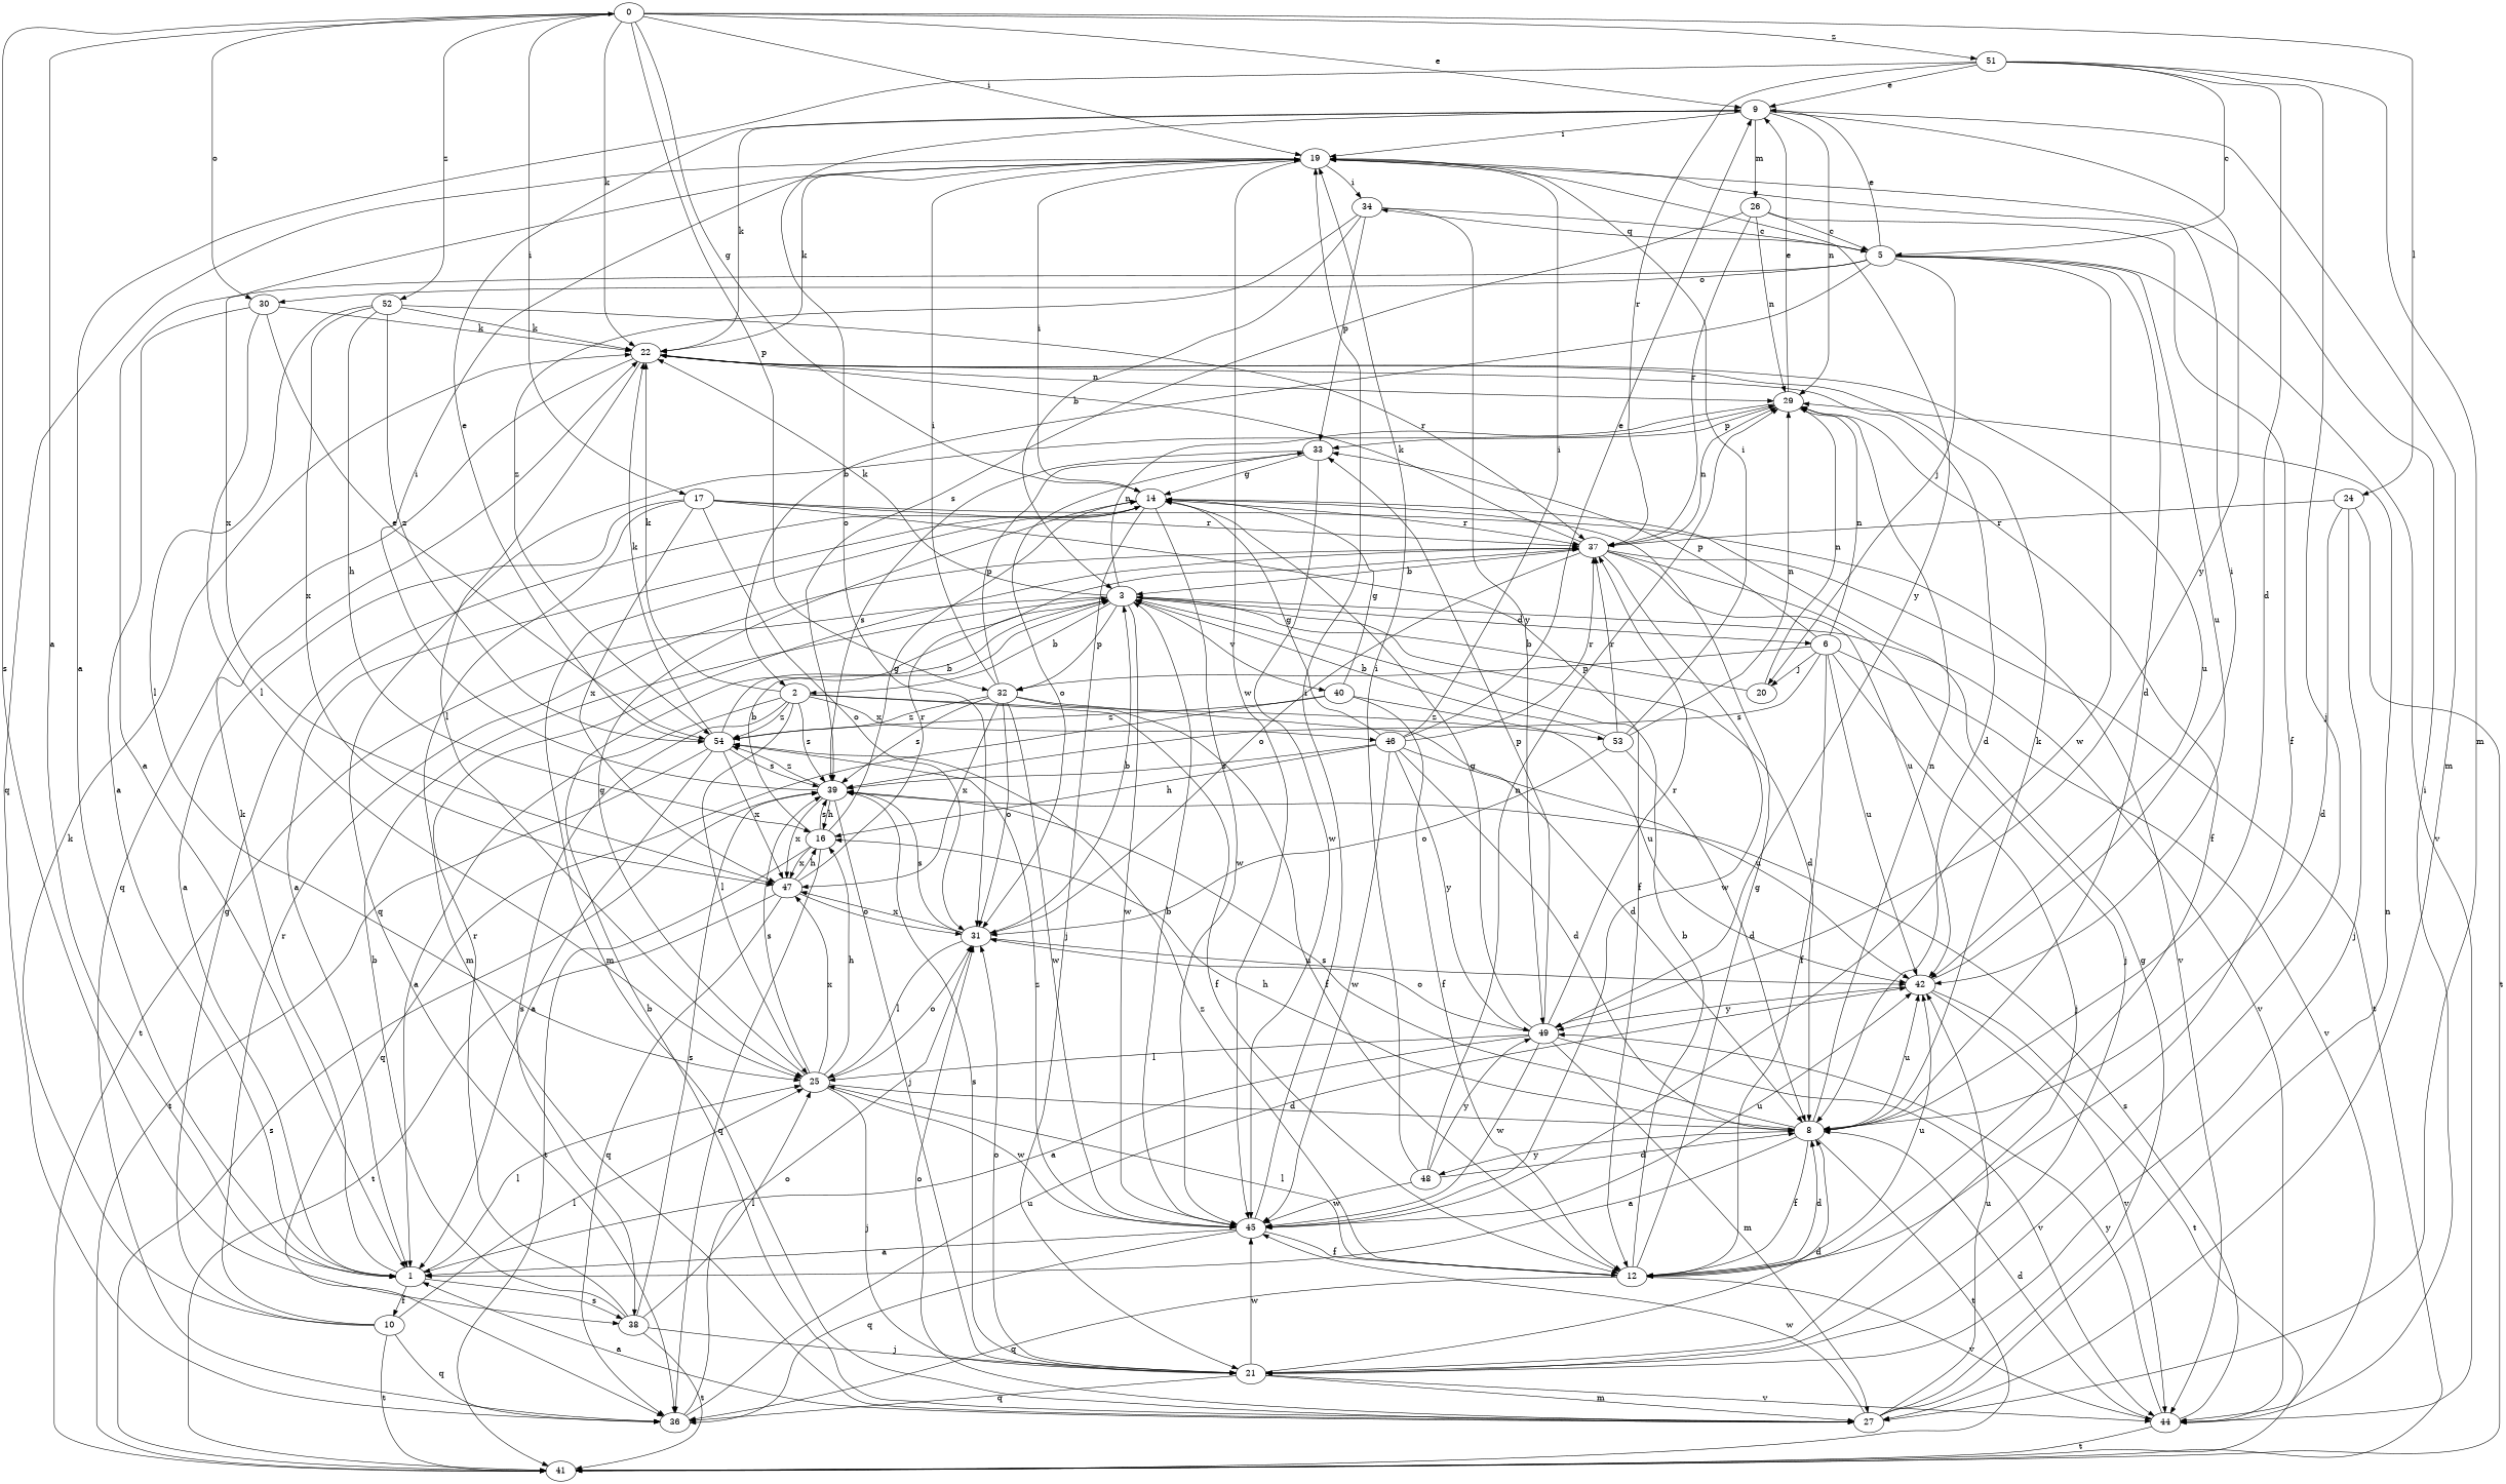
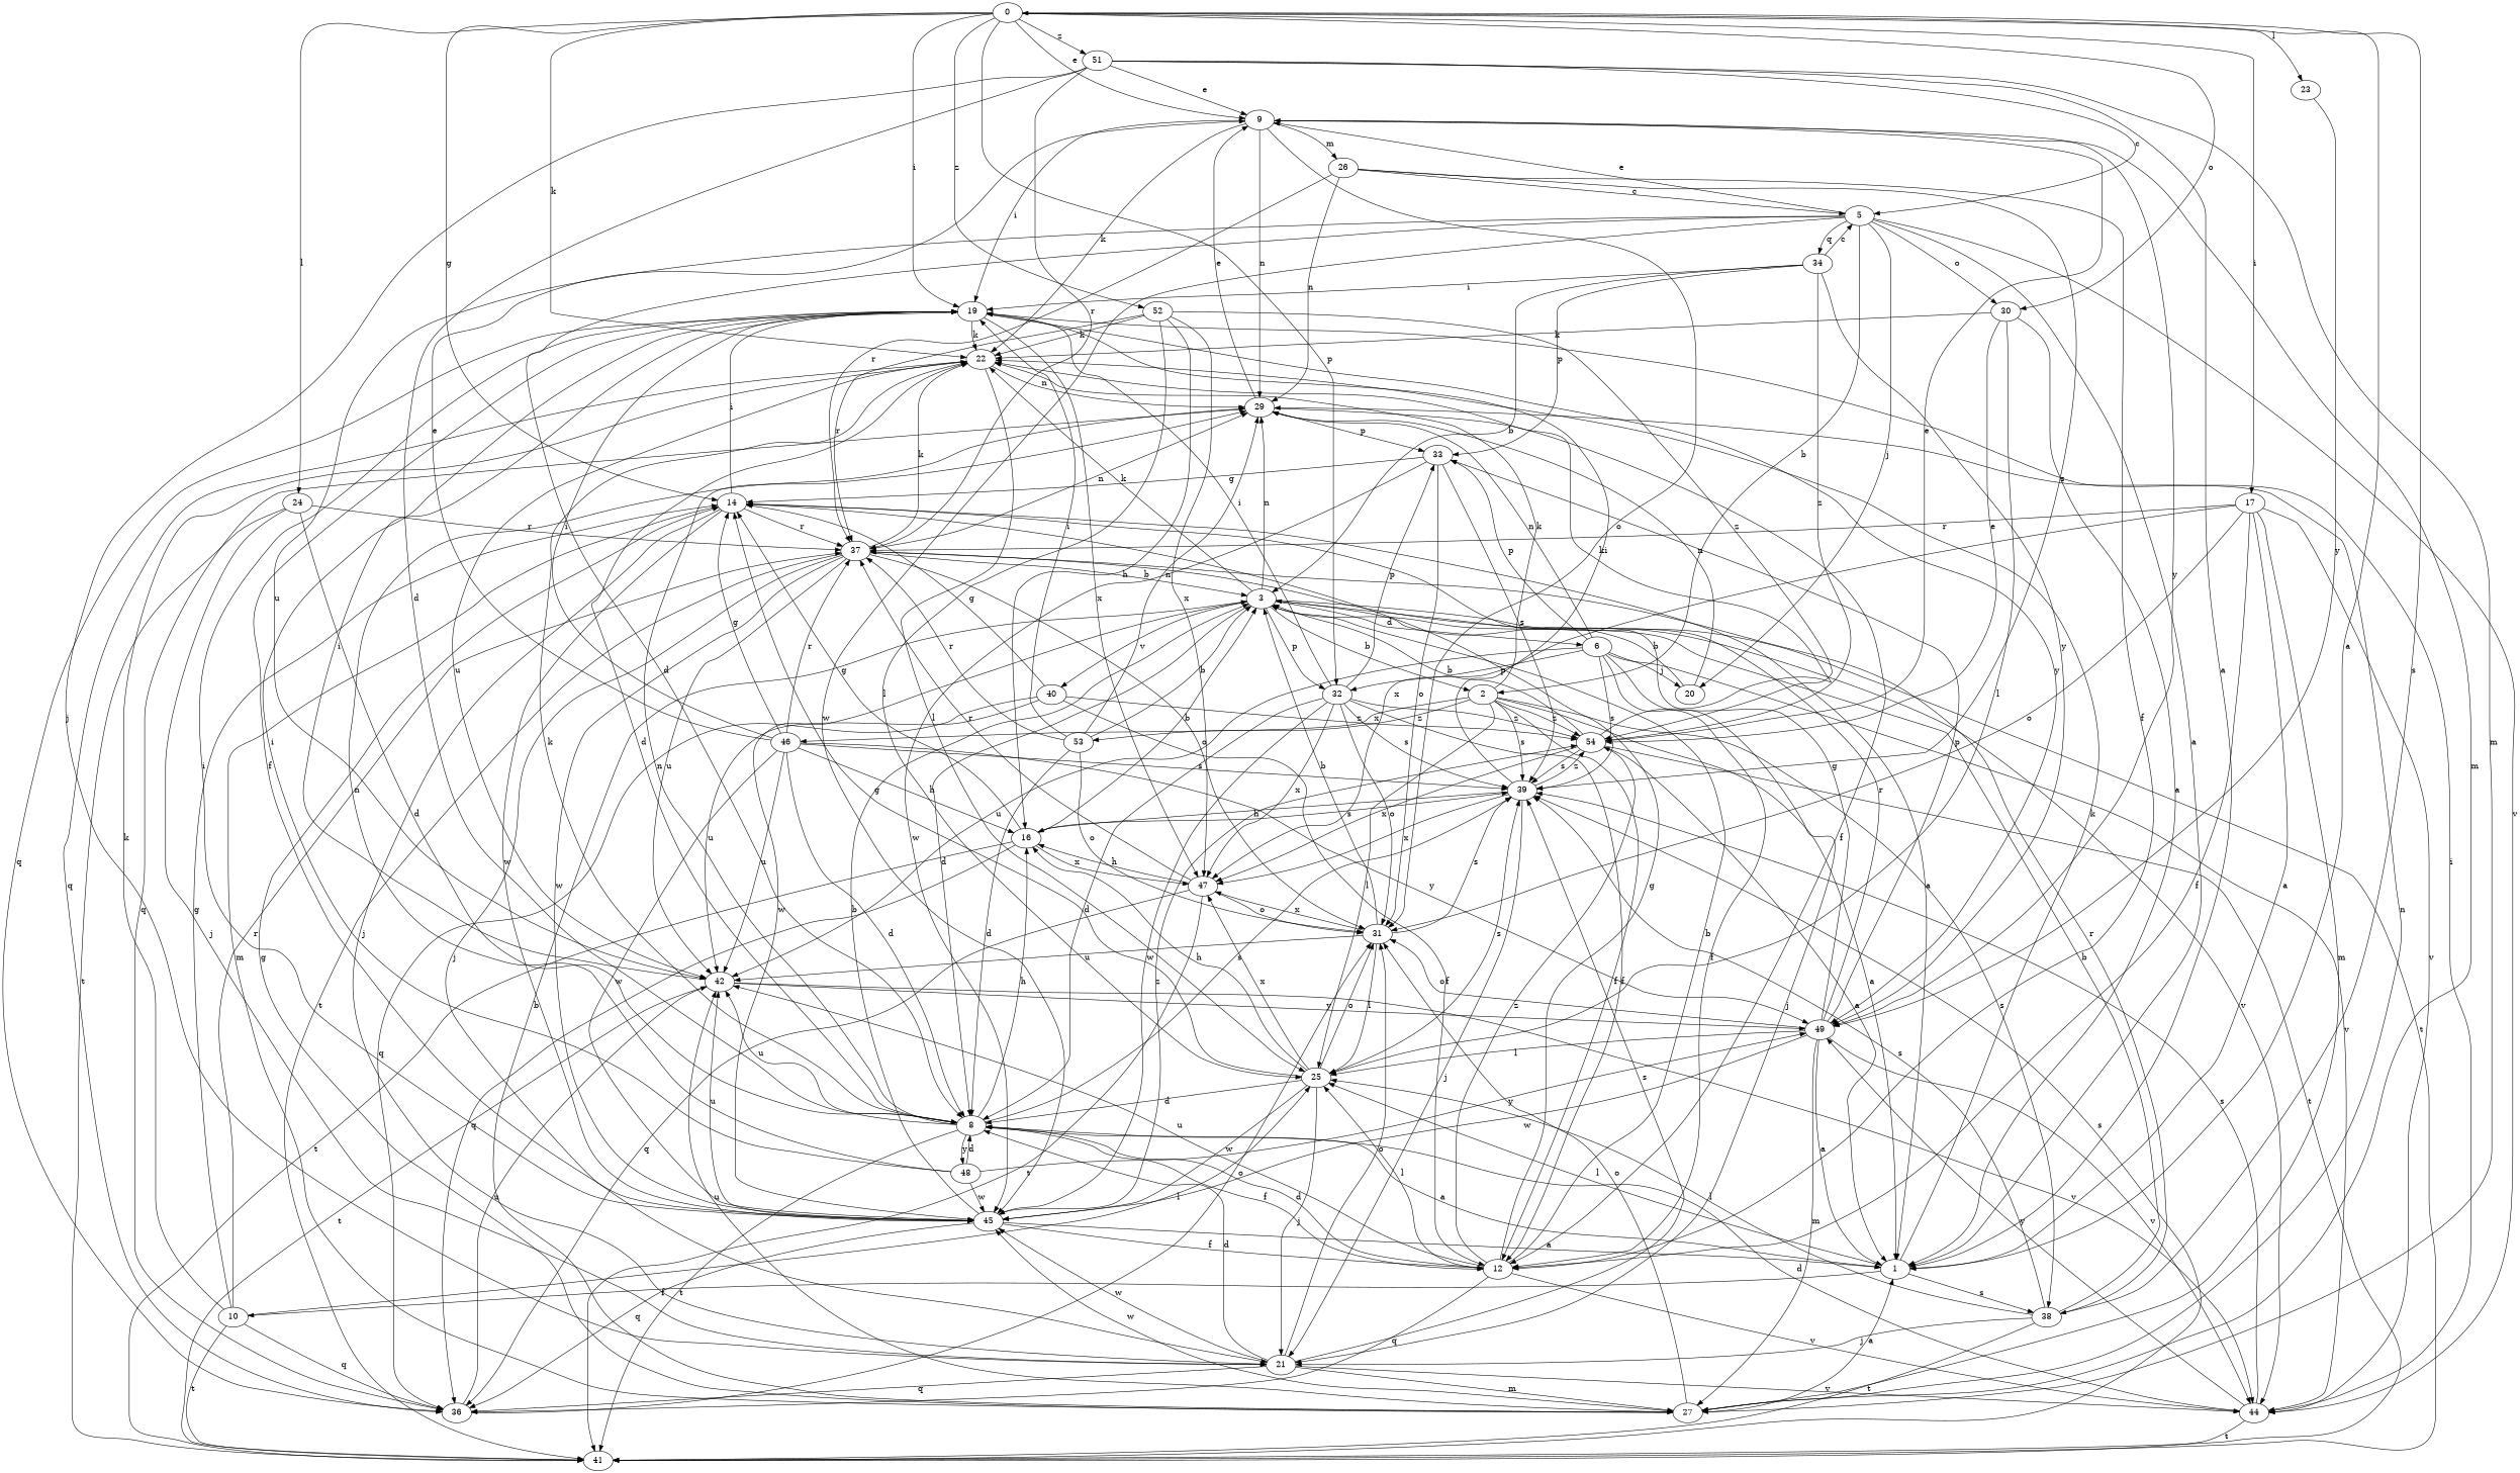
  strict digraph {
    0
    9
    14
    17
    19
    22
+   23
    24
    30
    32
    38
    51
    52
    29
    26
    27
    31
    49
    1
    45
    21
    37
    12
    44
    47
    36
    25
    8
    42
    41
    54
    39
    33
    3
    5
    16
    10
    2
    46
    53
    6
    n42 [label=40]
    20
    48
    34
    0 -> 9 [label=e]
    0 -> 14 [label=g]
    0 -> 17 [label=i]
    0 -> 19 [label=i]
    0 -> 22 [label=k]
+   0 -> 23 [label=l]
    0 -> 24 [label=l]
    0 -> 30 [label=o]
    0 -> 32 [label=p]
    0 -> 38 [label=s]
    0 -> 51 [label=z]
    0 -> 52 [label=z]
    9 -> 19 [label=i]
    9 -> 22 [label=k]
    9 -> 29 [label=n]
    9 -> 26 [label=m]
    9 -> 27 [label=m]
    9 -> 31 [label=o]
    9 -> 49 [label=y]
    14 -> 19 [label=i]
    14 -> 27 [label=m]
    14 -> 1 [label=a]
    14 -> 45 [label=w]
    14 -> 21 [label=j]
    14 -> 37 [label=r]
    17 -> 27 [label=m]
    17 -> 31 [label=o]
    17 -> 1 [label=a]
    17 -> 37 [label=r]
    17 -> 12 [label=f]
    17 -> 44 [label=v]
    17 -> 47 [label=x]
    19 -> 22 [label=k]
    19 -> 49 [label=y]
-   19 -> 45 [label=w]
+   19 -> 45 [label=f]
    19 -> 47 [label=x]
    19 -> 36 [label=q]
    22 -> 29 [label=n]
    22 -> 36 [label=q]
    22 -> 25 [label=l]
    22 -> 8 [label=d]
    22 -> 42 [label=u]
+   23 -> 49 [label=y]
    24 -> 21 [label=j]
    24 -> 37 [label=r]
    24 -> 8 [label=d]
    24 -> 41 [label=t]
    30 -> 22 [label=k]
    30 -> 1 [label=a]
    30 -> 25 [label=l]
    30 -> 54 [label=e]
    32 -> 19 [label=i]
    32 -> 31 [label=o]
    32 -> 45 [label=w]
    32 -> 12 [label=f]
    32 -> 47 [label=x]
    32 -> 8 [label=d]
    32 -> 54 [label=z]
    32 -> 39 [label=s]
    32 -> 33 [label=p]
    38 -> 21 [label=j]
    38 -> 37 [label=r]
    38 -> 25 [label=l]
    38 -> 41 [label=t]
    38 -> 39 [label=s]
    38 -> 3 [label=b]
    51 -> 9 [label=e]
    51 -> 27 [label=m]
    51 -> 1 [label=a]
    51 -> 21 [label=j]
    51 -> 37 [label=r]
    51 -> 8 [label=d]
    51 -> 5 [label=c]
    52 -> 22 [label=k]
    52 -> 37 [label=r]
    52 -> 47 [label=x]
    52 -> 25 [label=l]
    52 -> 54 [label=z]
    52 -> 16 [label=h]
    29 -> 9 [label=e]
    29 -> 12 [label=f]
    29 -> 36 [label=q]
    29 -> 33 [label=p]
    26 -> 29 [label=n]
    26 -> 37 [label=r]
    26 -> 12 [label=f]
    26 -> 39 [label=s]
    26 -> 5 [label=c]
    27 -> 14 [label=g]
    27 -> 29 [label=n]
    27 -> 31 [label=o]
    27 -> 1 [label=a]
    27 -> 45 [label=w]
    27 -> 42 [label=u]
    27 -> 3 [label=b]
    31 -> 47 [label=x]
    31 -> 25 [label=l]
    31 -> 42 [label=u]
    31 -> 39 [label=s]
    31 -> 3 [label=b]
    49 -> 14 [label=g]
    49 -> 27 [label=m]
    49 -> 31 [label=o]
    49 -> 1 [label=a]
    49 -> 45 [label=w]
    49 -> 37 [label=r]
    49 -> 44 [label=v]
    49 -> 25 [label=l]
    49 -> 33 [label=p]
    1 -> 0 [label=a]
    1 -> 22 [label=k]
    1 -> 38 [label=s]
    1 -> 25 [label=l]
    1 -> 10 [label=f]
    45 -> 19 [label=i]
    45 -> 1 [label=a]
    45 -> 12 [label=f]
    45 -> 36 [label=q]
    45 -> 42 [label=u]
    45 -> 54 [label=z]
    45 -> 3 [label=b]
    21 -> 27 [label=m]
    21 -> 31 [label=o]
    21 -> 45 [label=w]
    21 -> 44 [label=v]
    21 -> 36 [label=q]
    21 -> 8 [label=d]
    21 -> 39 [label=s]
    37 -> 22 [label=k]
    37 -> 29 [label=n]
    37 -> 31 [label=o]
    37 -> 45 [label=w]
    37 -> 21 [label=j]
    37 -> 42 [label=u]
    37 -> 41 [label=t]
    37 -> 3 [label=b]
    12 -> 14 [label=g]
    12 -> 44 [label=v]
    12 -> 36 [label=q]
    12 -> 25 [label=l]
    12 -> 8 [label=d]
    12 -> 42 [label=u]
    12 -> 54 [label=z]
    12 -> 3 [label=b]
    44 -> 19 [label=i]
    44 -> 49 [label=y]
    44 -> 8 [label=d]
    44 -> 41 [label=t]
    44 -> 39 [label=s]
    47 -> 31 [label=o]
    47 -> 37 [label=r]
    47 -> 36 [label=q]
    47 -> 41 [label=t]
    47 -> 16 [label=h]
    36 -> 31 [label=o]
    36 -> 42 [label=u]
    25 -> 14 [label=g]
    25 -> 31 [label=o]
    25 -> 45 [label=w]
    25 -> 21 [label=j]
    25 -> 47 [label=x]
    25 -> 8 [label=d]
    25 -> 39 [label=s]
    25 -> 16 [label=h]
    8 -> 22 [label=k]
    8 -> 29 [label=n]
    8 -> 1 [label=a]
    8 -> 12 [label=f]
    8 -> 42 [label=u]
    8 -> 41 [label=t]
    8 -> 39 [label=s]
    8 -> 16 [label=h]
    8 -> 48 [label=y]
    42 -> 19 [label=i]
    42 -> 49 [label=y]
    42 -> 44 [label=v]
    42 -> 41 [label=t]
    41 -> 39 [label=s]
    54 -> 9 [label=e]
    54 -> 22 [label=k]
    54 -> 1 [label=a]
    54 -> 47 [label=x]
    54 -> 41 [label=t]
    54 -> 39 [label=s]
    54 -> 3 [label=b]
    39 -> 19 [label=i]
    39 -> 21 [label=j]
    39 -> 47 [label=x]
    39 -> 54 [label=z]
    39 -> 16 [label=h]
    33 -> 14 [label=g]
    33 -> 31 [label=o]
    33 -> 45 [label=w]
    33 -> 39 [label=s]
    3 -> 22 [label=k]
    3 -> 32 [label=p]
    3 -> 29 [label=n]
    3 -> 45 [label=w]
    3 -> 44 [label=v]
    3 -> 8 [label=d]
    3 -> 41 [label=t]
    3 -> 2 [label=b]
    3 -> 6 [label=d]
    3 -> n42 [label=v]
    5 -> 9 [label=e]
    5 -> 30 [label=o]
    5 -> 1 [label=a]
    5 -> 45 [label=w]
    5 -> 44 [label=v]
    5 -> 8 [label=d]
    5 -> 42 [label=u]
    5 -> 2 [label=b]
    5 -> 20 [label=j]
    5 -> 34 [label=q]
    16 -> 14 [label=g]
    16 -> 47 [label=x]
    16 -> 36 [label=q]
    16 -> 41 [label=t]
    16 -> 39 [label=s]
    16 -> 3 [label=b]
    10 -> 14 [label=g]
    10 -> 22 [label=k]
    10 -> 37 [label=r]
    10 -> 36 [label=q]
    10 -> 25 [label=l]
    10 -> 41 [label=t]
    2 -> 22 [label=k]
    2 -> 38 [label=s]
    2 -> 1 [label=a]
    2 -> 12 [label=f]
    2 -> 25 [label=l]
    2 -> 54 [label=z]
    2 -> 39 [label=s]
    2 -> 46 [label=x]
    2 -> 53 [label=z]
    46 -> 9 [label=e]
    46 -> 14 [label=g]
    46 -> 19 [label=i]
    46 -> 49 [label=y]
    46 -> 45 [label=w]
    46 -> 37 [label=r]
    46 -> 8 [label=d]
    46 -> 42 [label=u]
    46 -> 39 [label=s]
    46 -> 16 [label=h]
    53 -> 19 [label=i]
    53 -> 29 [label=n]
    53 -> 31 [label=o]
    53 -> 37 [label=r]
    53 -> 8 [label=d]
    53 -> 3 [label=b]
    6 -> 32 [label=p]
    6 -> 29 [label=n]
    6 -> 21 [label=j]
    6 -> 12 [label=f]
    6 -> 44 [label=v]
    6 -> 42 [label=u]
    6 -> 39 [label=s]
    6 -> 33 [label=p]
    6 -> 20 [label=j]
    n42 -> 14 [label=g]
    n42 -> 12 [label=f]
    n42 -> 36 [label=q]
    n42 -> 42 [label=u]
    n42 -> 54 [label=z]
    20 -> 29 [label=n]
    20 -> 3 [label=b]
    48 -> 19 [label=i]
    48 -> 29 [label=n]
    48 -> 49 [label=y]
    48 -> 45 [label=w]
    48 -> 8 [label=d]
-   19 -> 34 [label=i]
+   34 -> 19 [label=i]
    34 -> 49 [label=y]
    34 -> 54 [label=z]
    34 -> 33 [label=p]
    34 -> 3 [label=b]
    34 -> 5 [label=c]
  }
